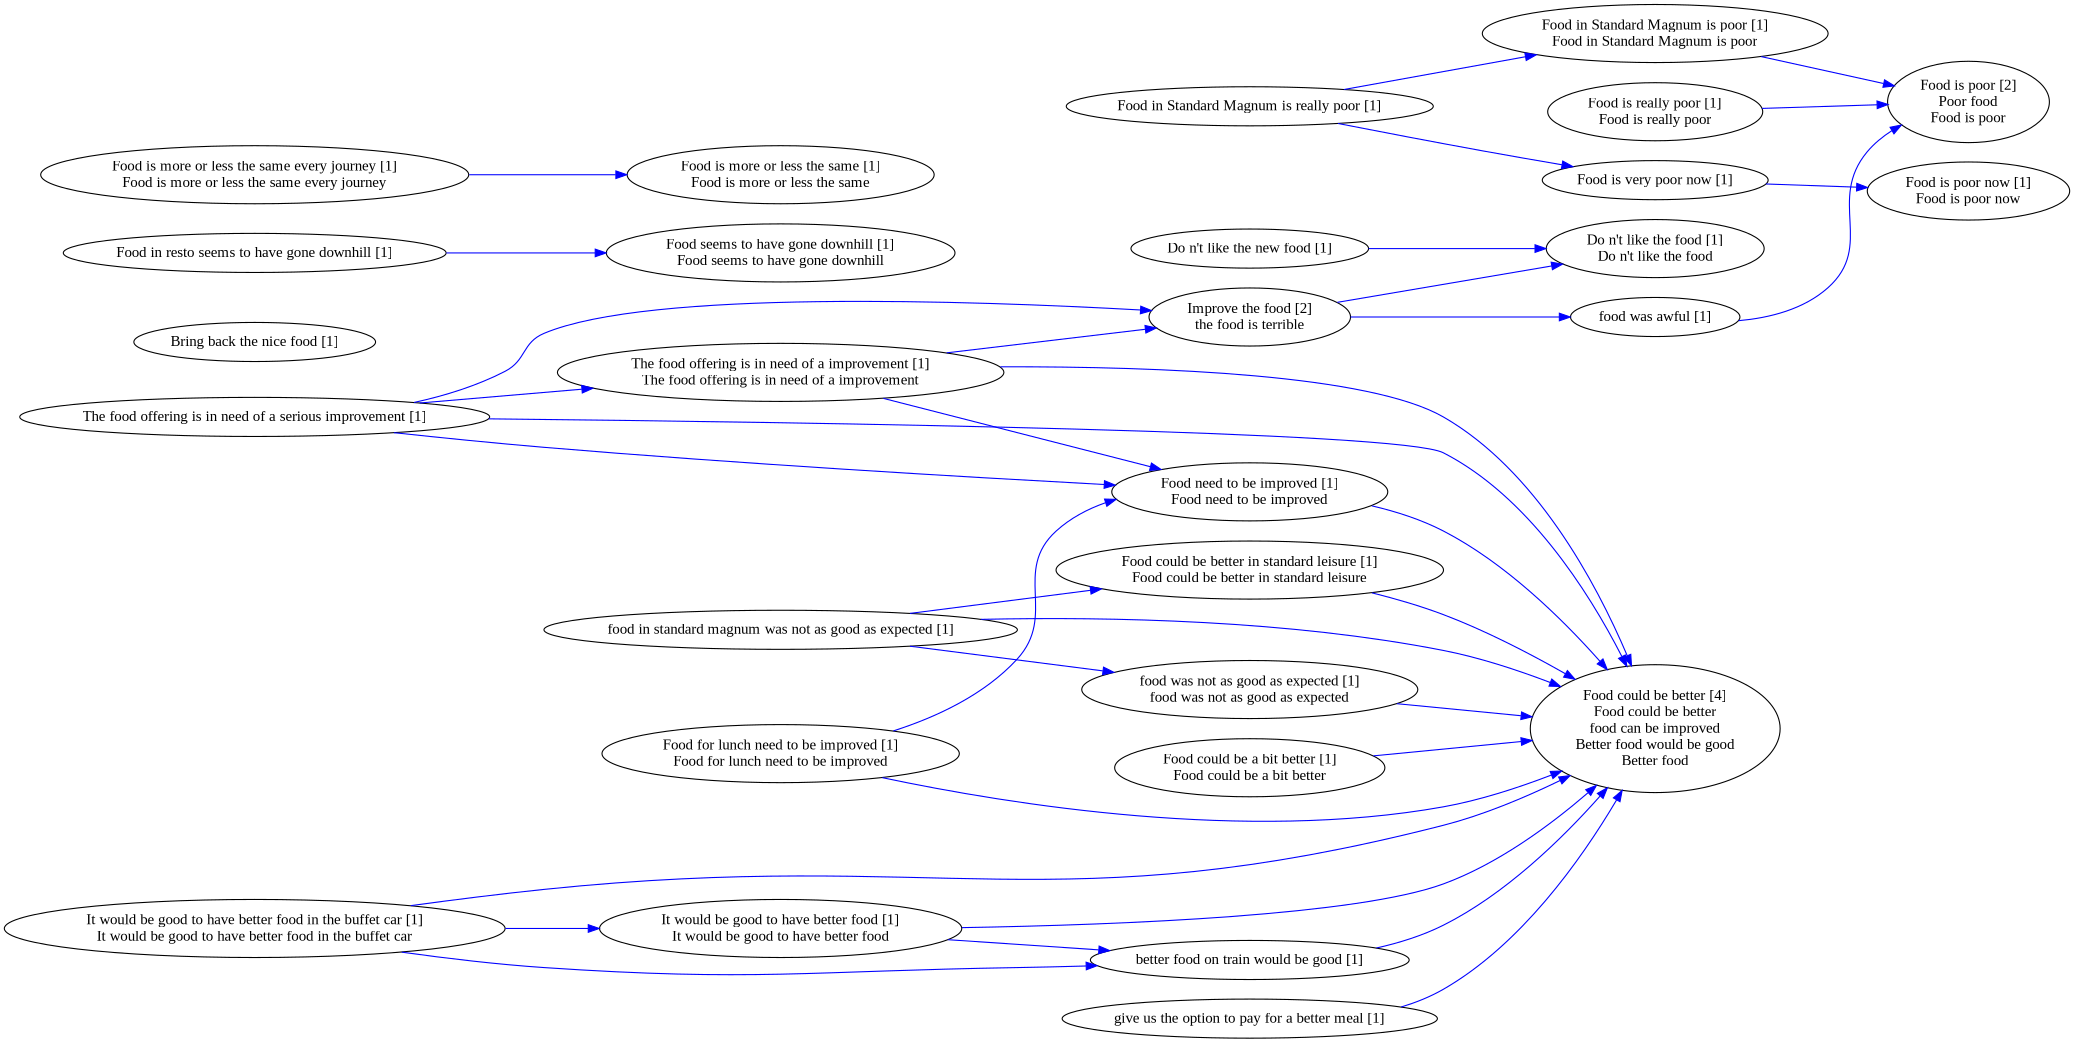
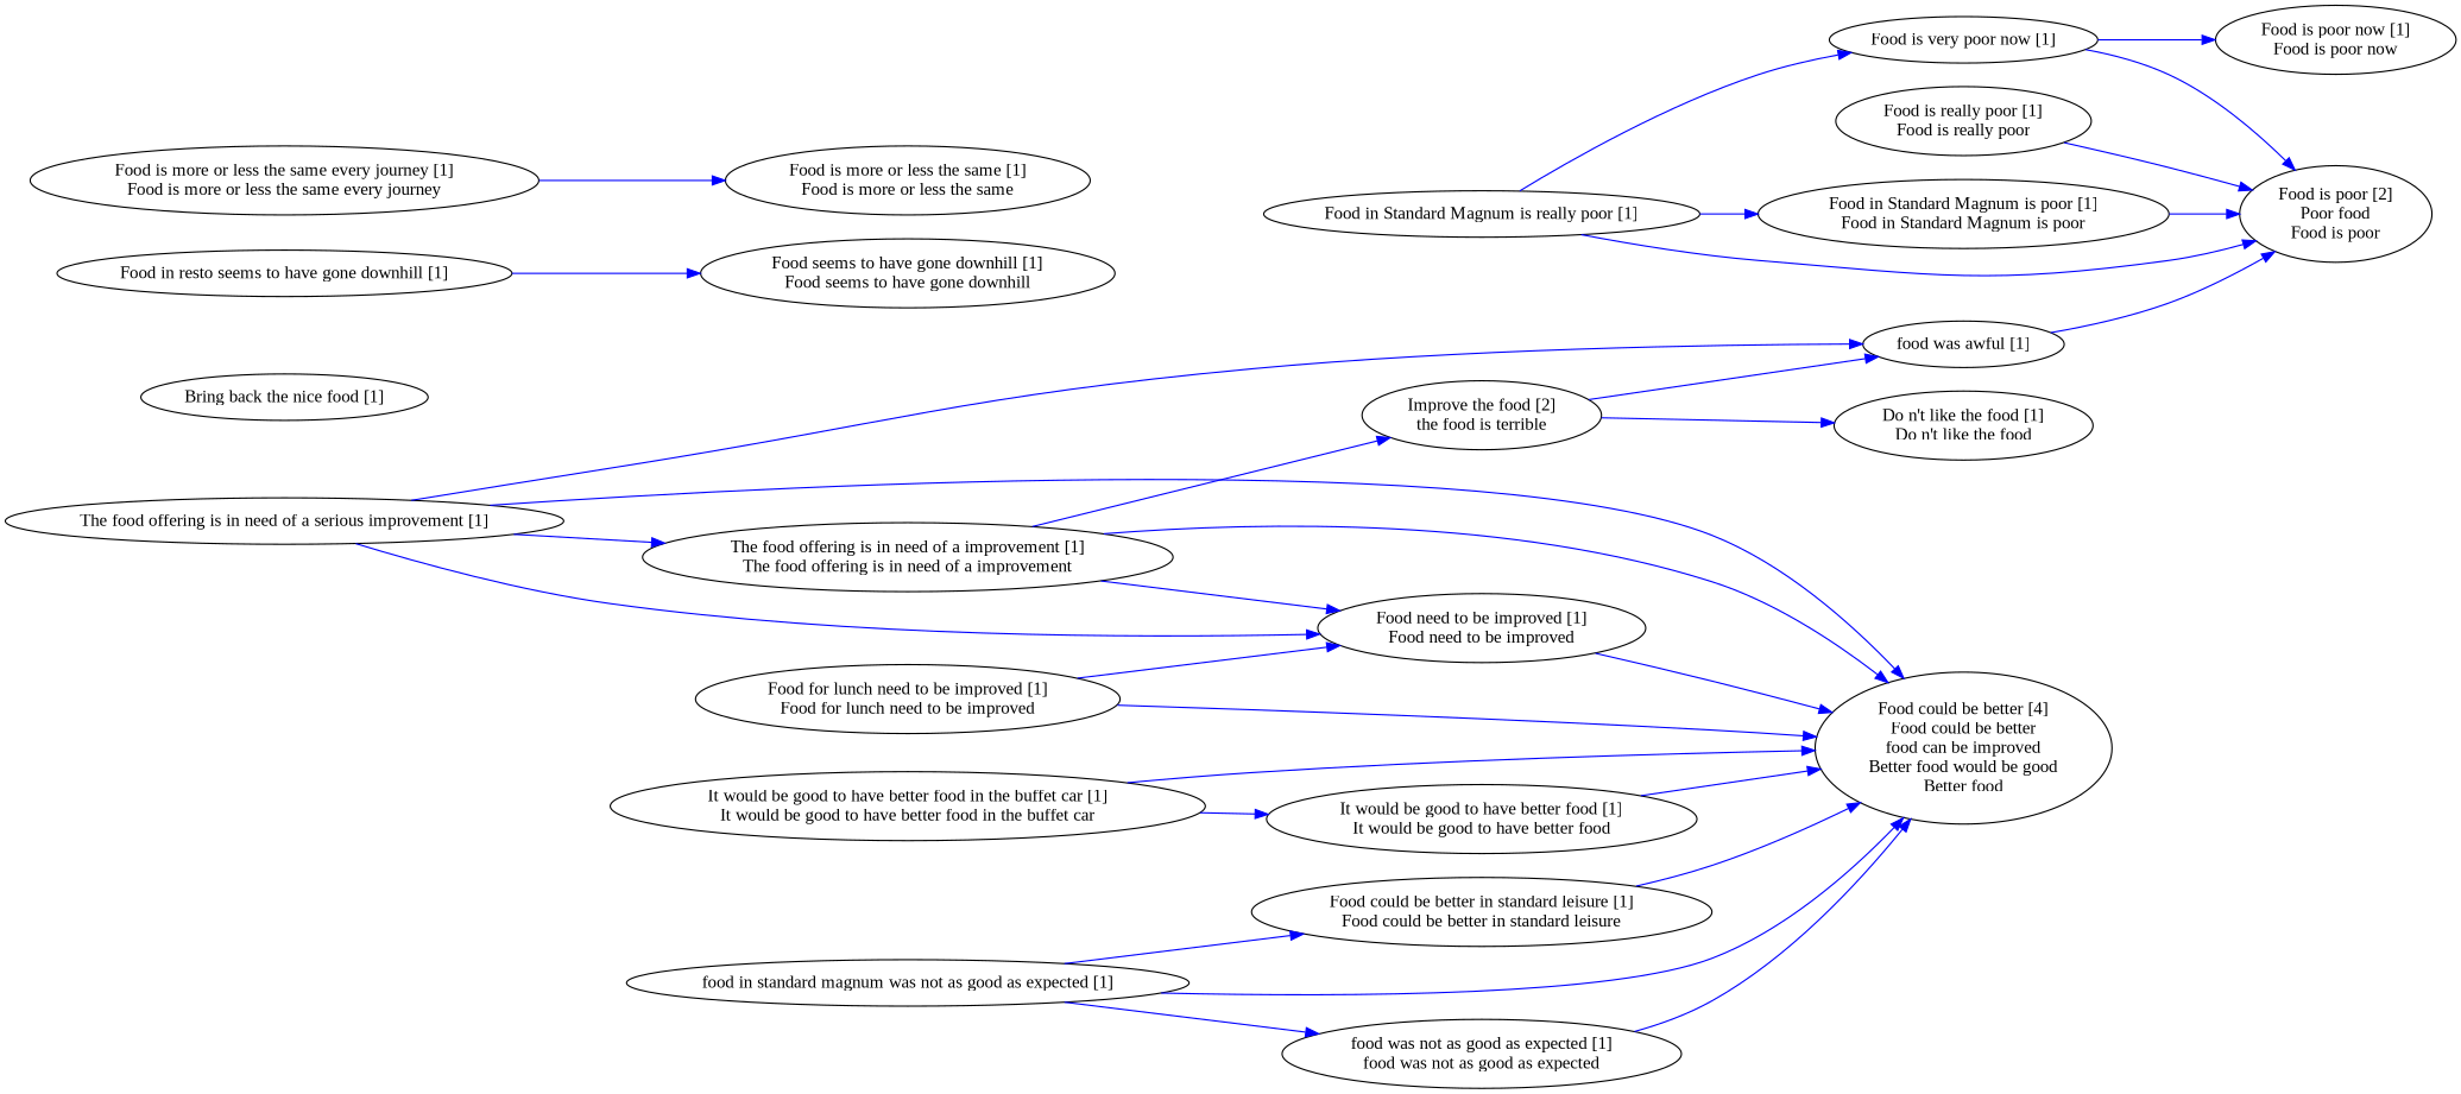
  digraph {
    fontname="Liberation Serif"
    rankdir=LR
    node [fontname="Liberation Serif"]
    edge [color=blue fontname="Liberation Serif"]
    "Improve the food [2]\nthe food is terrible"
    "food was awful [1]"
    "Do n't like the food [1]\nDo n't like the food"
    "Food is poor [2]\nPoor food\nFood is poor"
    "Bring back the nice food [1]"
-   "Do n't like the new food [1]"
    "Food could be better in standard leisure [1]\nFood could be better in standard leisure"
    "Food could be better [4]\nFood could be better\nfood can be improved\nBetter food would be good\nBetter food"
-   "Food could be a bit better [1]\nFood could be a bit better"
    "Food for lunch need to be improved [1]\nFood for lunch need to be improved"
    "Food need to be improved [1]\nFood need to be improved"
    "Food in Standard Magnum is really poor [1]"
    "Food in Standard Magnum is poor [1]\nFood in Standard Magnum is poor"
    "Food is very poor now [1]"
    "Food is really poor [1]\nFood is really poor"
    "Food is poor now [1]\nFood is poor now"
    "Food in resto seems to have gone downhill [1]"
    "Food seems to have gone downhill [1]\nFood seems to have gone downhill"
    "Food is more or less the same every journey [1]\nFood is more or less the same every journey"
    "Food is more or less the same [1]\nFood is more or less the same"
    "It would be good to have better food in the buffet car [1]\nIt would be good to have better food in the buffet car"
    "It would be good to have better food [1]\nIt would be good to have better food"
-   "better food on train would be good [1]"
    "The food offering is in need of a serious improvement [1]"
    "The food offering is in need of a improvement [1]\nThe food offering is in need of a improvement"
    "food in standard magnum was not as good as expected [1]"
    "food was not as good as expected [1]\nfood was not as good as expected"
-   "give us the option to pay for a better meal [1]"
    "Improve the food [2]\nthe food is terrible" -> "food was awful [1]"
    "Improve the food [2]\nthe food is terrible" -> "Do n't like the food [1]\nDo n't like the food"
    "food was awful [1]" -> "Food is poor [2]\nPoor food\nFood is poor"
-   "Do n't like the new food [1]" -> "Do n't like the food [1]\nDo n't like the food"
    "Food could be better in standard leisure [1]\nFood could be better in standard leisure" -> "Food could be better [4]\nFood could be better\nfood can be improved\nBetter food would be good\nBetter food"
-   "Food could be a bit better [1]\nFood could be a bit better" -> "Food could be better [4]\nFood could be better\nfood can be improved\nBetter food would be good\nBetter food"
    "Food for lunch need to be improved [1]\nFood for lunch need to be improved" -> "Food could be better [4]\nFood could be better\nfood can be improved\nBetter food would be good\nBetter food"
    "Food for lunch need to be improved [1]\nFood for lunch need to be improved" -> "Food need to be improved [1]\nFood need to be improved"
    "Food need to be improved [1]\nFood need to be improved" -> "Food could be better [4]\nFood could be better\nfood can be improved\nBetter food would be good\nBetter food"
+   "Food in Standard Magnum is really poor [1]" -> "Food is poor [2]\nPoor food\nFood is poor"
    "Food in Standard Magnum is really poor [1]" -> "Food in Standard Magnum is poor [1]\nFood in Standard Magnum is poor"
    "Food in Standard Magnum is really poor [1]" -> "Food is very poor now [1]"
    "Food in Standard Magnum is poor [1]\nFood in Standard Magnum is poor" -> "Food is poor [2]\nPoor food\nFood is poor"
+   "Food is very poor now [1]" -> "Food is poor [2]\nPoor food\nFood is poor"
    "Food is very poor now [1]" -> "Food is poor now [1]\nFood is poor now"
    "Food is really poor [1]\nFood is really poor" -> "Food is poor [2]\nPoor food\nFood is poor"
    "Food in resto seems to have gone downhill [1]" -> "Food seems to have gone downhill [1]\nFood seems to have gone downhill"
    "Food is more or less the same every journey [1]\nFood is more or less the same every journey" -> "Food is more or less the same [1]\nFood is more or less the same"
    "It would be good to have better food in the buffet car [1]\nIt would be good to have better food in the buffet car" -> "Food could be better [4]\nFood could be better\nfood can be improved\nBetter food would be good\nBetter food"
    "It would be good to have better food in the buffet car [1]\nIt would be good to have better food in the buffet car" -> "It would be good to have better food [1]\nIt would be good to have better food"
-   "It would be good to have better food in the buffet car [1]\nIt would be good to have better food in the buffet car" -> "better food on train would be good [1]"
    "It would be good to have better food [1]\nIt would be good to have better food" -> "Food could be better [4]\nFood could be better\nfood can be improved\nBetter food would be good\nBetter food"
-   "It would be good to have better food [1]\nIt would be good to have better food" -> "better food on train would be good [1]"
-   "better food on train would be good [1]" -> "Food could be better [4]\nFood could be better\nfood can be improved\nBetter food would be good\nBetter food"
-   "The food offering is in need of a serious improvement [1]" -> "Improve the food [2]\nthe food is terrible"
+   "The food offering is in need of a serious improvement [1]" -> "food was awful [1]"
    "The food offering is in need of a serious improvement [1]" -> "Food could be better [4]\nFood could be better\nfood can be improved\nBetter food would be good\nBetter food"
    "The food offering is in need of a serious improvement [1]" -> "Food need to be improved [1]\nFood need to be improved"
    "The food offering is in need of a serious improvement [1]" -> "The food offering is in need of a improvement [1]\nThe food offering is in need of a improvement"
    "The food offering is in need of a improvement [1]\nThe food offering is in need of a improvement" -> "Improve the food [2]\nthe food is terrible"
    "The food offering is in need of a improvement [1]\nThe food offering is in need of a improvement" -> "Food could be better [4]\nFood could be better\nfood can be improved\nBetter food would be good\nBetter food"
    "The food offering is in need of a improvement [1]\nThe food offering is in need of a improvement" -> "Food need to be improved [1]\nFood need to be improved"
    "food in standard magnum was not as good as expected [1]" -> "Food could be better in standard leisure [1]\nFood could be better in standard leisure"
    "food in standard magnum was not as good as expected [1]" -> "Food could be better [4]\nFood could be better\nfood can be improved\nBetter food would be good\nBetter food"
    "food in standard magnum was not as good as expected [1]" -> "food was not as good as expected [1]\nfood was not as good as expected"
    "food was not as good as expected [1]\nfood was not as good as expected" -> "Food could be better [4]\nFood could be better\nfood can be improved\nBetter food would be good\nBetter food"
-   "give us the option to pay for a better meal [1]" -> "Food could be better [4]\nFood could be better\nfood can be improved\nBetter food would be good\nBetter food"
  }
